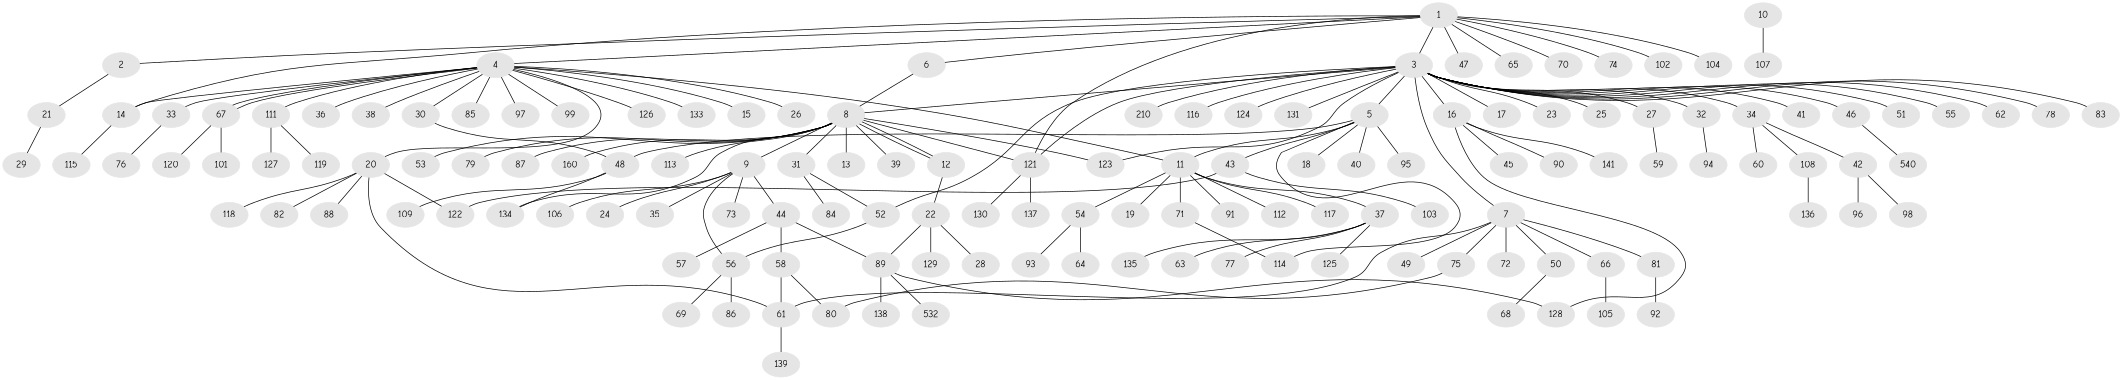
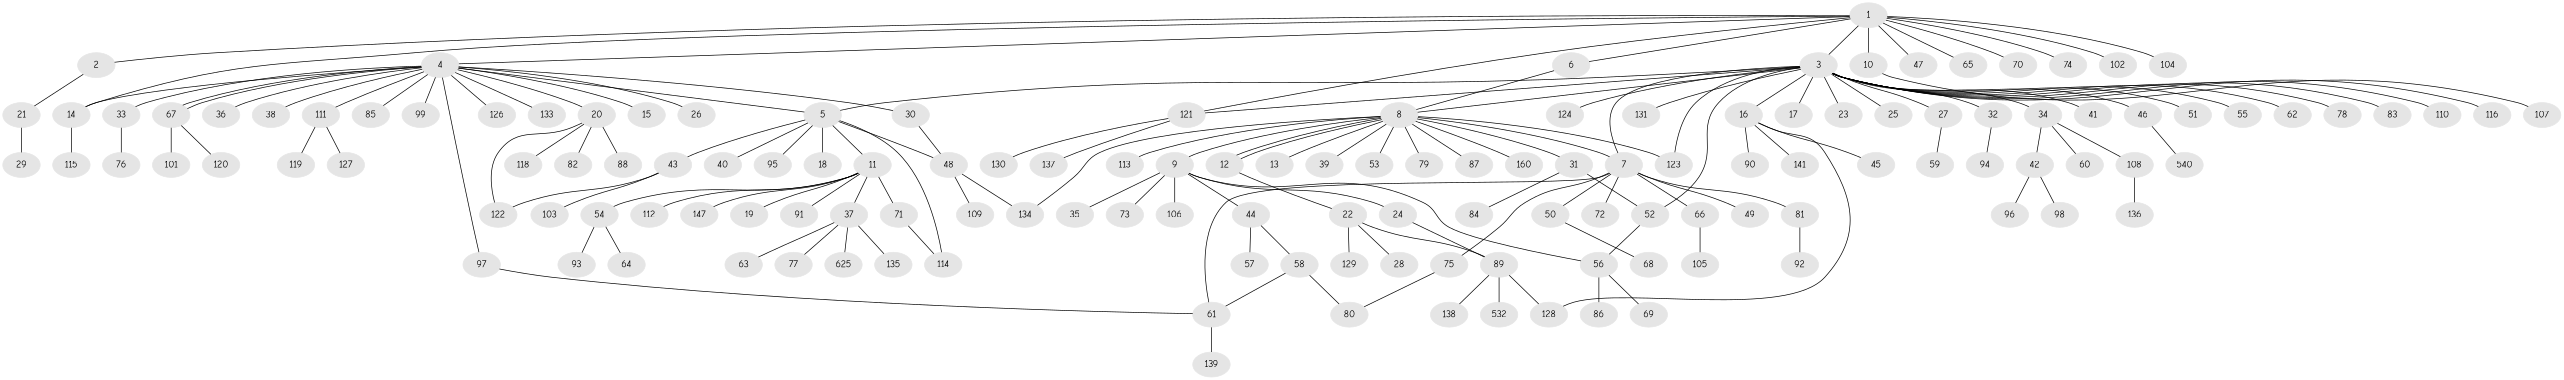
  graph {
    fontname="Comic Neue"
    node [color=gray90 fontname="Comic Neue" style=filled]
    edge [fontname="Comic Neue"]
    1
    2
    3
    4
    6
    10
    14
    47
    65
    70
    74
    102
    104
    121
    21
    5
    7
    8
    16
    17
    23
    25
    27
    32
    34
    41
    46
    51
    52
    55
    62
    78
    83
-   110 [label=210]
+   110
    116
    123
    124
    131
    15
    20
    26
    30
    33
    36
    38
    67
    85
    97
    99
    111
    126
    133
    107
    115
    130
    137
    29
    11
    18
    40
    43
    48
    95
    114
    49
    50
    61
    66
    72
    75
    81
    9
    12
    13
    31
    39
    53
    79
    87
    n80 [label=160]
    113
    134
    45
    90
    128
    141
    59
    94
    42
    60
    108
    n92 [label=540]
    56
    118
    82
    88
    122
    76
    101
    120
    119
    127
    19
    37
    54
    71
    91
    112
-   117
+   117 [label=147]
    103
    109
    68
    139
    105
    80
    92
    24
    35
    44
    73
    106
    22
    84
    57
    58
    89
    69
    86
    63
    77
-   125
+   125 [label=625]
    135
    64
    93
    28
    129
    96
    98
    136
    n140 [label=532]
    138
    1 -- 2
    1 -- 3
    1 -- 4
    1 -- 6
+   1 -- 10
    1 -- 14
    1 -- 47
    1 -- 65
    1 -- 70
    1 -- 74
    1 -- 102
    1 -- 104
    1 -- 121
    2 -- 21
    3 -- 121
    3 -- 5
    3 -- 7
    3 -- 8
    3 -- 16
    3 -- 17
    3 -- 23
    3 -- 25
    3 -- 27
    3 -- 32
    3 -- 34
    3 -- 41
    3 -- 46
    3 -- 51
    3 -- 52
    3 -- 55
    3 -- 62
    3 -- 78
    3 -- 83
    3 -- 110
    3 -- 116
    3 -- 123
    3 -- 124
    3 -- 131
    4 -- 14
-   4 -- 11
+   4 -- 5
    4 -- 15
    4 -- 20
    4 -- 26
    4 -- 30
    4 -- 33
    4 -- 36
    4 -- 38
    4 -- 67
    4 -- 67
    4 -- 85
    4 -- 97
    4 -- 99
    4 -- 111
    4 -- 126
    4 -- 133
    6 -- 8
    10 -- 107
    14 -- 115
    121 -- 130
    121 -- 137
    21 -- 29
    5 -- 11
    5 -- 18
    5 -- 40
    5 -- 43
    5 -- 48
    5 -- 95
    5 -- 114
    7 -- 49
    7 -- 50
    7 -- 61
    7 -- 66
    7 -- 72
    7 -- 75
    7 -- 81
-   8 -- 121
+   8 -- 7
    8 -- 123
    8 -- 9
    8 -- 12
    8 -- 12
    8 -- 13
    8 -- 31
    8 -- 39
    8 -- 53
    8 -- 79
    8 -- 87
    8 -- n80
    8 -- 113
    8 -- 134
    16 -- 45
    16 -- 90
    16 -- 128
    16 -- 141
    27 -- 59
    32 -- 94
    34 -- 42
    34 -- 60
    34 -- 108
    46 -- n92
    52 -- 56
-   20 -- 61
+   97 -- 61
    20 -- 118
    20 -- 82
    20 -- 88
    20 -- 122
    30 -- 48
    33 -- 76
    67 -- 101
    67 -- 120
    111 -- 119
    111 -- 127
    11 -- 19
    11 -- 37
    11 -- 54
    11 -- 71
    11 -- 91
    11 -- 112
    11 -- 117
    43 -- 122
    43 -- 103
    48 -- 134
    48 -- 109
    50 -- 68
    61 -- 139
    66 -- 105
    75 -- 80
    81 -- 92
    9 -- 56
    9 -- 24
    9 -- 35
    9 -- 44
    9 -- 73
    9 -- 106
    12 -- 22
    31 -- 52
    31 -- 84
    42 -- 96
    42 -- 98
    108 -- 136
    56 -- 69
    56 -- 86
    37 -- 63
    37 -- 77
    37 -- 125
    37 -- 135
    54 -- 64
    54 -- 93
    71 -- 114
    44 -- 57
    44 -- 58
-   44 -- 89
+   24 -- 89
    22 -- 89
    22 -- 28
    22 -- 129
    58 -- 61
    58 -- 80
    89 -- 128
    89 -- n140
    89 -- 138
  }
